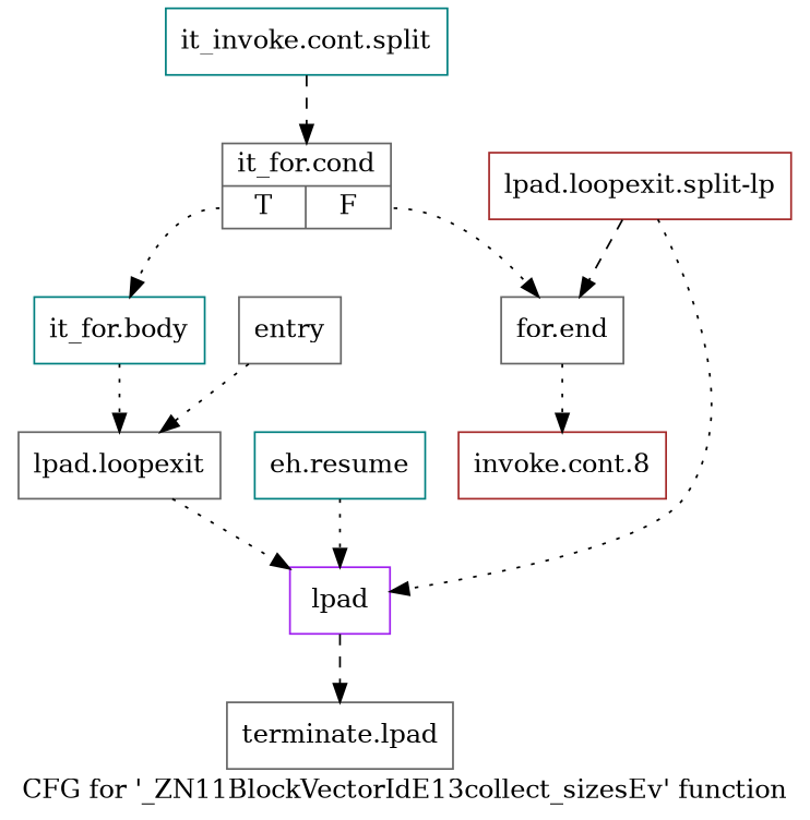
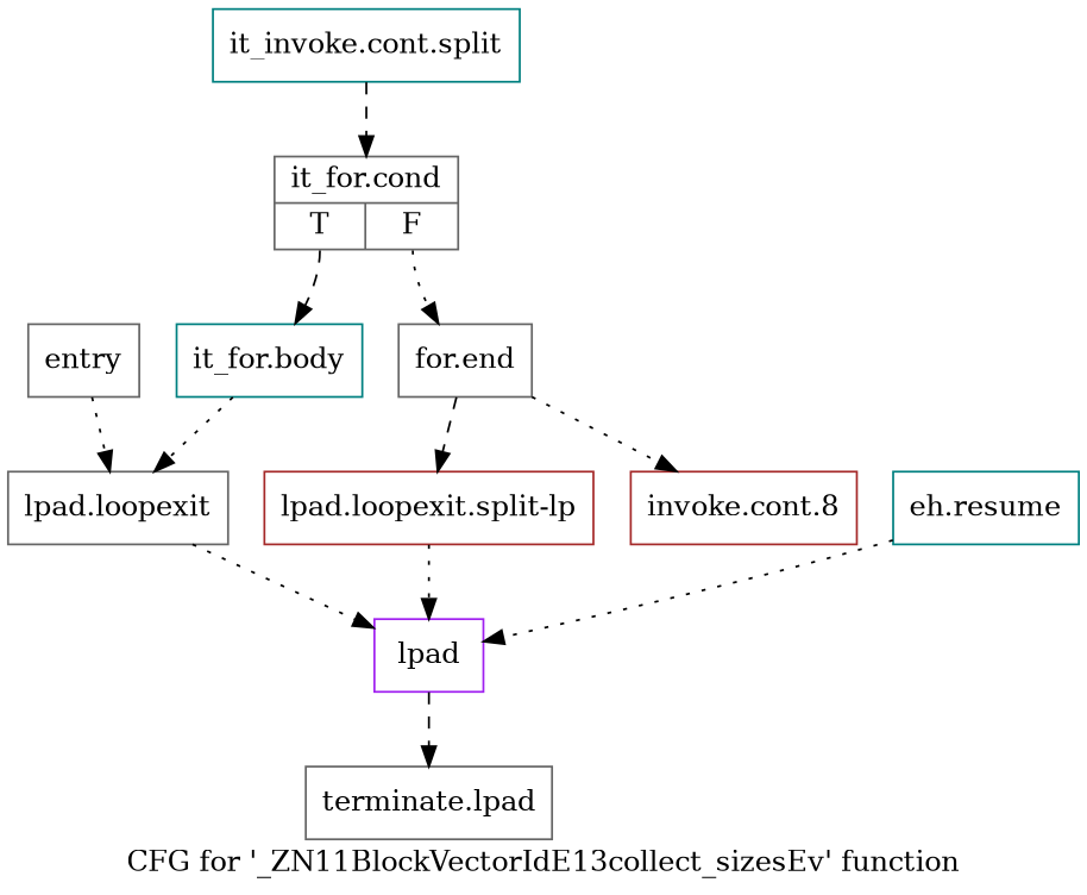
  digraph {
    label="CFG for '_ZN11BlockVectorIdE13collect_sizesEv' function"
    node [color=gray40 shape=record]
    edge [style=dotted]
    n1 [label="{entry}"]
    n2 [label="{lpad.loopexit}"]
    n3 [label="{it_for.cond|{<s0>T|<s1>F}}"]
    n4 [color=teal label="{it_for.body}"]
    n5 [label="{for.end}"]
    n6 [color=brown label="{lpad.loopexit.split-lp}"]
    n7 [color=brown label="{invoke.cont.8}"]
    n8 [color=purple label="{lpad}"]
    n9 [color=teal label="{it_invoke.cont.split}"]
    n10 [label="{terminate.lpad}"]
    n11 [color=teal label="{eh.resume}"]
    n1 -> n2
    n2 -> n8
-   n3 -> n4 [tailport=s0]
+   n3 -> n4 [style=dashed tailport=s0]
    n3 -> n5 [tailport=s1]
    n4 -> n2
-   n6 -> n5 [style=dashed]
+   n5 -> n6 [style=dashed]
    n5 -> n7
    n6 -> n8
    n8 -> n10 [style=dashed]
    n9 -> n3 [style=dashed]
    n11 -> n8
  }
